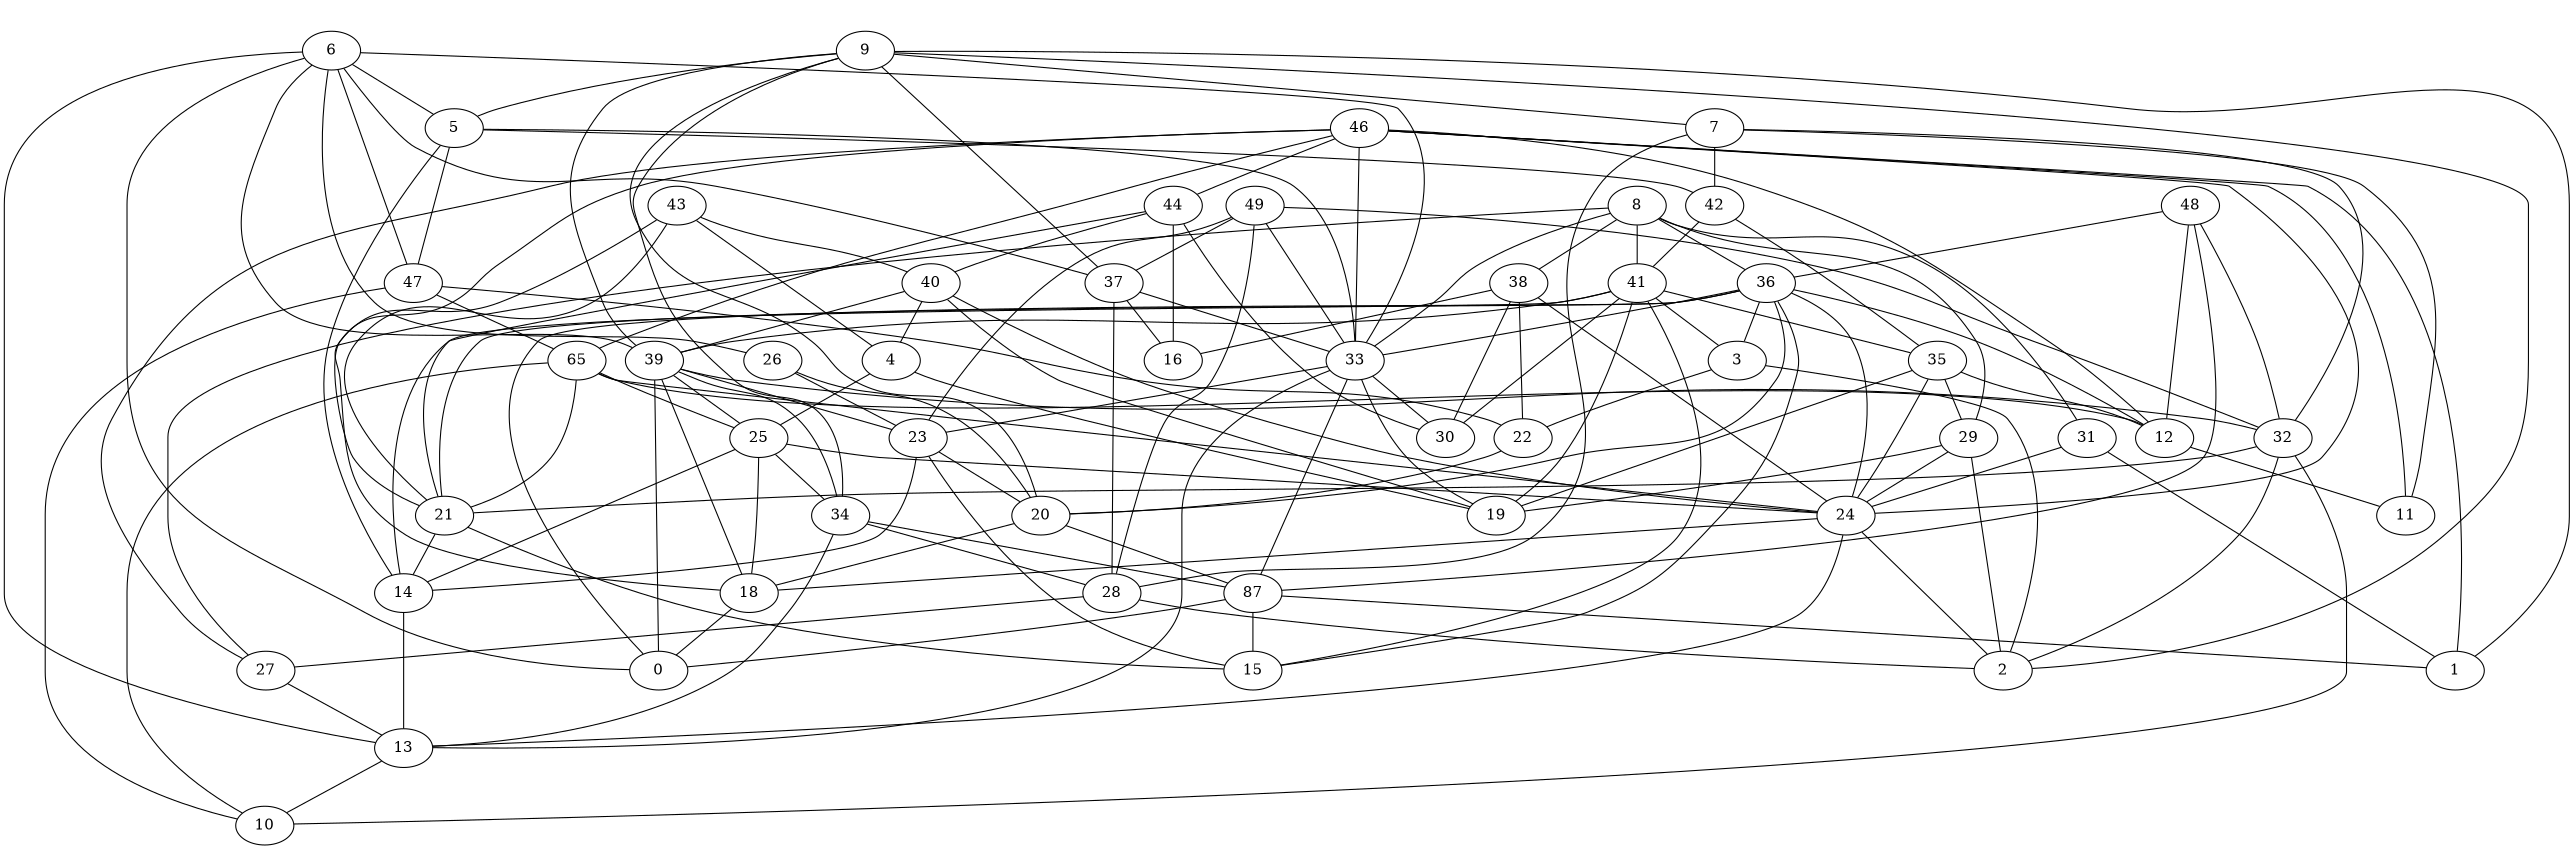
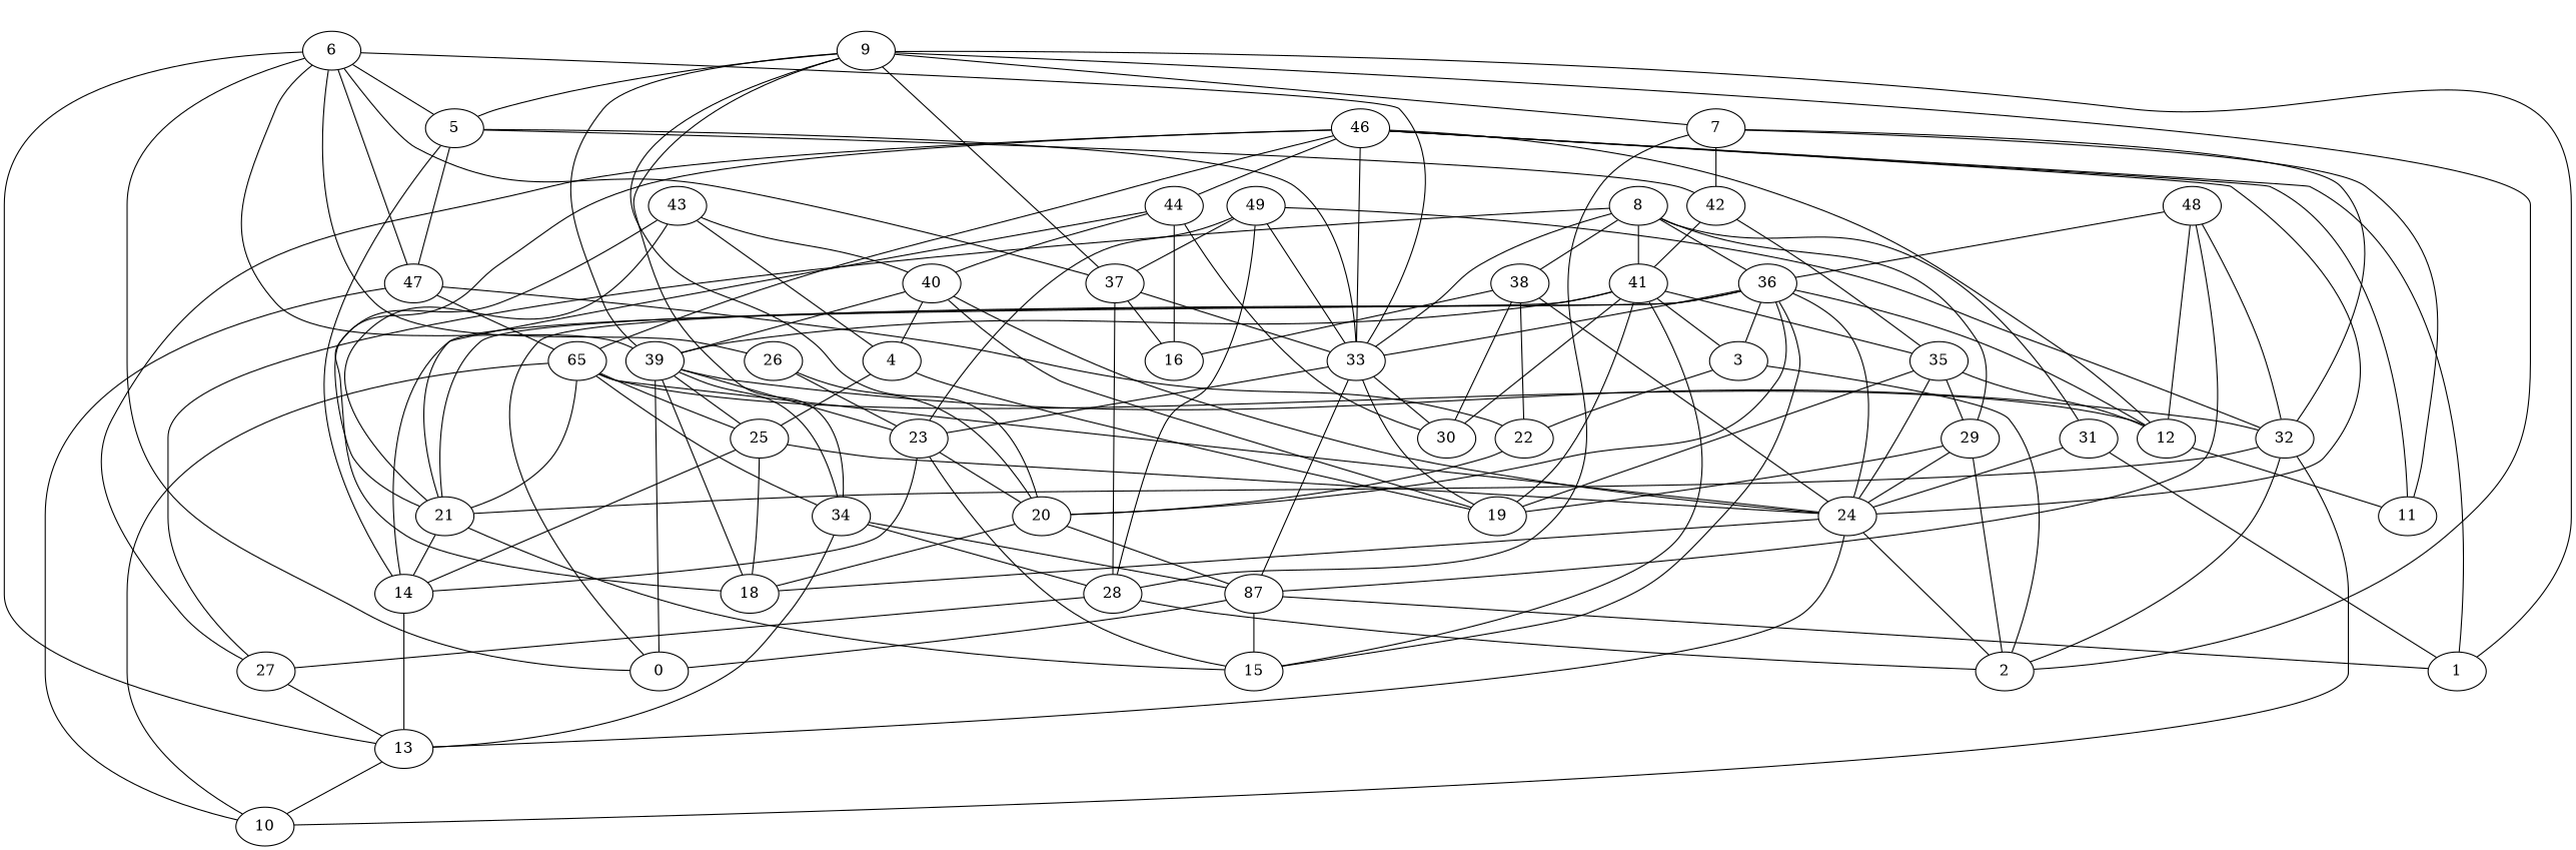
  digraph {
    edge [color=black dir=none]
    38
    22
    30
    24
    16
    20
    18
    13
    2
    43
    21
    40
    4
    0
    15
    14
    19
    39
    25
    48
    n21 [label=87]
    12
    32
    36
    1
    11
    10
    31
    8
    29
    41
    33
    27
    3
    35
    23
    7
    42
    28
    44
    26
    49
    37
    9
    34
    5
    47
    46
    n49 [label=65]
    6
    subgraph sub_1 {
      38
      22
      30
      24
      16
      20
      18
      13
      2
      43
      21
      40
      4
      0
      15
      14
      19
      39
      25
      48
      n21
      12
      32
      36
      1
      11
      10
      31
      8
      29
      41
      33
      27
      3
      35
      23
      7
      42
      28
      44
      26
      49
      37
      9
      34
      5
      47
      46
      n49
      6
    }
    38 -> 22
    38 -> 30
    38 -> 24
    38 -> 16
    22 -> 20
    24 -> 18
    24 -> 13
    24 -> 2
    20 -> 18
    20 -> n21
-   18 -> 0
    13 -> 10
    43 -> 18
    43 -> 21
    43 -> 40
    43 -> 4
    21 -> 15
    21 -> 14
    40 -> 24
    40 -> 4
    40 -> 19
    40 -> 39
    4 -> 19
    4 -> 25
    14 -> 13
    39 -> 18
    39 -> 0
    39 -> 25
    39 -> 32
    39 -> 23
    39 -> 34
    25 -> 24
    25 -> 18
    25 -> 14
    48 -> n21
    48 -> 12
    48 -> 32
    48 -> 36
    n21 -> 0
    n21 -> 15
    n21 -> 1
    12 -> 11
    32 -> 2
    32 -> 21
    32 -> 10
    36 -> 24
    36 -> 20
    36 -> 21
    36 -> 0
    36 -> 15
    36 -> 12
    36 -> 33
    36 -> 3
    31 -> 24
    31 -> 1
    8 -> 38
    8 -> 36
    8 -> 31
    8 -> 29
    8 -> 41
    8 -> 33
    8 -> 27
    29 -> 24
    29 -> 2
    29 -> 19
    41 -> 30
    41 -> 15
    41 -> 14
    41 -> 19
    41 -> 39
    41 -> 3
    41 -> 35
    33 -> 30
-   33 -> 13
    33 -> 19
    33 -> n21
    33 -> 23
    27 -> 13
    3 -> 22
    3 -> 2
    35 -> 24
    35 -> 19
    35 -> 12
    35 -> 29
    23 -> 20
    23 -> 15
    23 -> 14
    7 -> 32
    7 -> 11
    7 -> 42
    7 -> 28
    42 -> 41
    42 -> 35
    28 -> 2
    28 -> 27
    44 -> 30
    44 -> 16
    44 -> 21
    44 -> 40
    26 -> 20
    26 -> 23
    49 -> 32
    49 -> 33
    49 -> 23
    49 -> 28
    49 -> 37
    37 -> 16
    37 -> 33
    37 -> 28
    9 -> 20
    9 -> 2
    9 -> 39
    9 -> 1
    9 -> 7
    9 -> 37
    9 -> 34
    9 -> 5
    34 -> 13
    34 -> n21
    34 -> 28
    5 -> 14
    5 -> 33
    5 -> 42
    5 -> 47
    47 -> 22
    47 -> 10
    47 -> n49
    46 -> 24
    46 -> 21
    46 -> 12
    46 -> 1
    46 -> 11
    46 -> 33
    46 -> 27
    46 -> 44
    46 -> n49
    n49 -> 24
    n49 -> 21
    n49 -> 25
    n49 -> 12
    n49 -> 10
-   25 -> 34
+   n49 -> 34
    6 -> 13
    6 -> 0
    6 -> 39
    6 -> 33
    6 -> 26
    6 -> 37
    6 -> 5
    6 -> 47
  }
